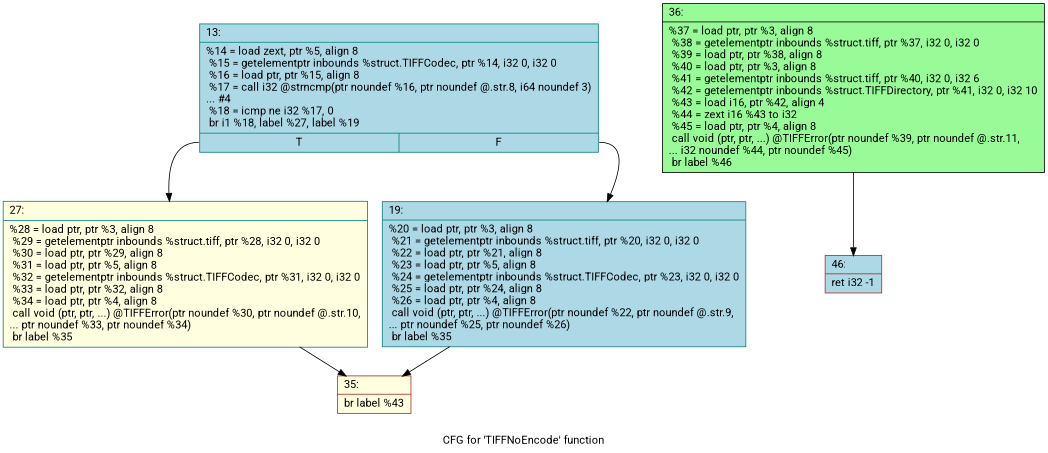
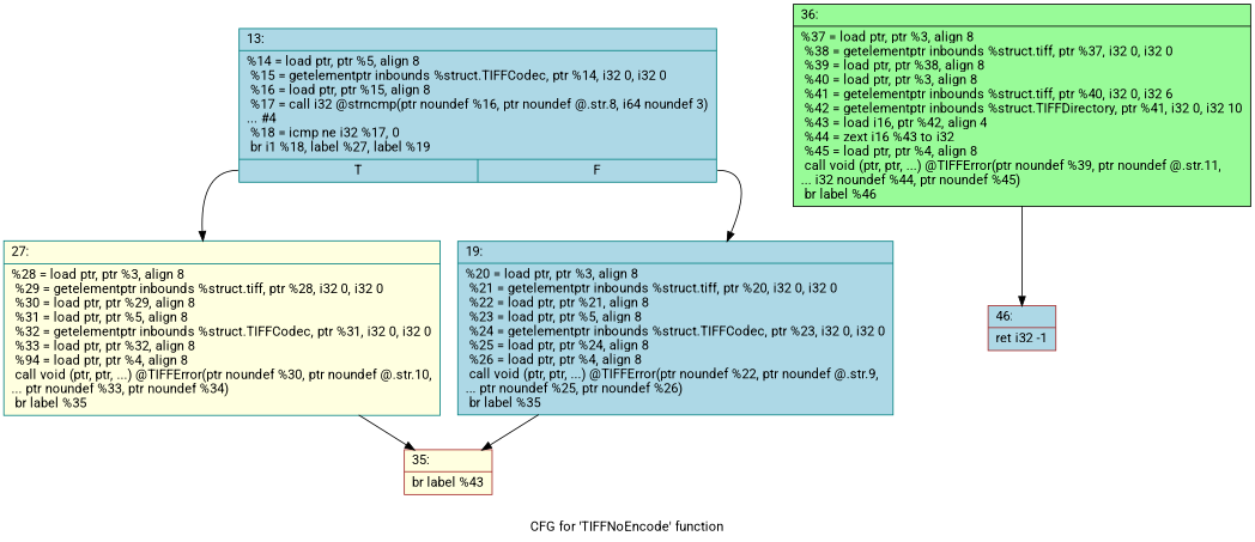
  digraph {
    fontname=Roboto
    label="CFG for 'TIFFNoEncode' function"
    node [color=teal fillcolor=lightblue fontname=Roboto shape=record style=filled]
    edge [fontname=Roboto]
-   n1 [label="{13:\l|  %14 = load zext, ptr %5, align 8\l  %15 = getelementptr inbounds %struct.TIFFCodec, ptr %14, i32 0, i32 0\l  %16 = load ptr, ptr %15, align 8\l  %17 = call i32 @strncmp(ptr noundef %16, ptr noundef @.str.8, i64 noundef 3)\l... #4\l  %18 = icmp ne i32 %17, 0\l  br i1 %18, label %27, label %19\l|{<s0>T|<s1>F}}"]
-   n2 [fillcolor=lightyellow label="{27:\l|  %28 = load ptr, ptr %3, align 8\l  %29 = getelementptr inbounds %struct.tiff, ptr %28, i32 0, i32 0\l  %30 = load ptr, ptr %29, align 8\l  %31 = load ptr, ptr %5, align 8\l  %32 = getelementptr inbounds %struct.TIFFCodec, ptr %31, i32 0, i32 0\l  %33 = load ptr, ptr %32, align 8\l  %34 = load ptr, ptr %4, align 8\l  call void (ptr, ptr, ...) @TIFFError(ptr noundef %30, ptr noundef @.str.10,\l... ptr noundef %33, ptr noundef %34)\l  br label %35\l}"]
+   n1 [label="{13:\l|  %14 = load ptr, ptr %5, align 8\l  %15 = getelementptr inbounds %struct.TIFFCodec, ptr %14, i32 0, i32 0\l  %16 = load ptr, ptr %15, align 8\l  %17 = call i32 @strncmp(ptr noundef %16, ptr noundef @.str.8, i64 noundef 3)\l... #4\l  %18 = icmp ne i32 %17, 0\l  br i1 %18, label %27, label %19\l|{<s0>T|<s1>F}}"]
+   n2 [fillcolor=lightyellow label="{27:\l|  %28 = load ptr, ptr %3, align 8\l  %29 = getelementptr inbounds %struct.tiff, ptr %28, i32 0, i32 0\l  %30 = load ptr, ptr %29, align 8\l  %31 = load ptr, ptr %5, align 8\l  %32 = getelementptr inbounds %struct.TIFFCodec, ptr %31, i32 0, i32 0\l  %33 = load ptr, ptr %32, align 8\l  %94 = load ptr, ptr %4, align 8\l  call void (ptr, ptr, ...) @TIFFError(ptr noundef %30, ptr noundef @.str.10,\l... ptr noundef %33, ptr noundef %34)\l  br label %35\l}"]
    n3 [label="{19:\l|  %20 = load ptr, ptr %3, align 8\l  %21 = getelementptr inbounds %struct.tiff, ptr %20, i32 0, i32 0\l  %22 = load ptr, ptr %21, align 8\l  %23 = load ptr, ptr %5, align 8\l  %24 = getelementptr inbounds %struct.TIFFCodec, ptr %23, i32 0, i32 0\l  %25 = load ptr, ptr %24, align 8\l  %26 = load ptr, ptr %4, align 8\l  call void (ptr, ptr, ...) @TIFFError(ptr noundef %22, ptr noundef @.str.9,\l... ptr noundef %25, ptr noundef %26)\l  br label %35\l}"]
    n4 [color=black fillcolor=palegreen label="{36:\l|  %37 = load ptr, ptr %3, align 8\l  %38 = getelementptr inbounds %struct.tiff, ptr %37, i32 0, i32 0\l  %39 = load ptr, ptr %38, align 8\l  %40 = load ptr, ptr %3, align 8\l  %41 = getelementptr inbounds %struct.tiff, ptr %40, i32 0, i32 6\l  %42 = getelementptr inbounds %struct.TIFFDirectory, ptr %41, i32 0, i32 10\l  %43 = load i16, ptr %42, align 4\l  %44 = zext i16 %43 to i32\l  %45 = load ptr, ptr %4, align 8\l  call void (ptr, ptr, ...) @TIFFError(ptr noundef %39, ptr noundef @.str.11,\l... i32 noundef %44, ptr noundef %45)\l  br label %46\l}"]
    n5 [color=brown label="{46:\l|  ret i32 -1\l}"]
    n6 [color=brown fillcolor=lightyellow label="{35:\l|  br label %43\l}"]
    n1 -> n2 [tailport=s0]
    n1 -> n3 [tailport=s1]
    n2 -> n6
    n3 -> n6
    n4 -> n5
  }
